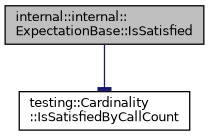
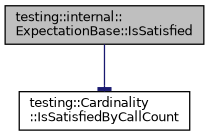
  digraph {
    rankdir=TB
    node [color=black fontname=Helvetica fontsize=10 shape=record style=filled]
-   n1 [fillcolor=grey75 fontcolor=black height=0.2 label="internal::internal::\lExpectationBase::IsSatisfied" width=0.4]
+   n1 [fillcolor=grey75 fontcolor=black height=0.2 label="testing::internal::\lExpectationBase::IsSatisfied" width=0.4]
    n2 [fillcolor=white height=0.2 label="testing::Cardinality\l::IsSatisfiedByCallCount" width=0.4]
    n1 -> n2 [color=midnightblue fontname=Helvetica fontsize=10 labelfontname=Helvetica labelfontsize=10 style=solid arrowhead=tee]
  }
